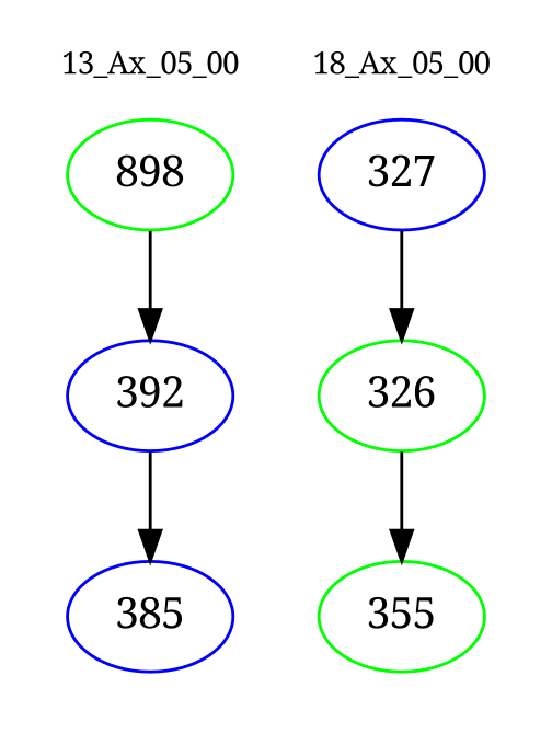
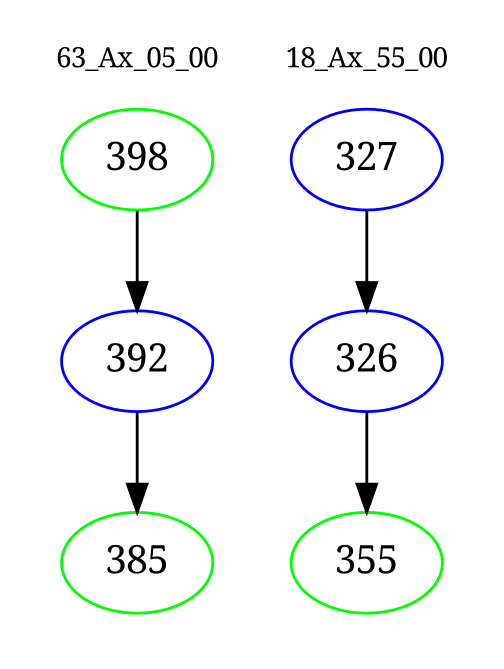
  digraph {
    fontname="Noto Serif"
    node [color=green fontname="Noto Serif"]
    edge [color=black fontname="Noto Serif"]
-   n1 [label=898]
+   n1 [label=398]
    n2 [color=blue label=392]
-   n3 [color=blue label=385]
+   n3 [label=385]
    n4 [color=blue label=327]
-   n5 [label=326]
+   n5 [color=blue label=326]
    n6 [label=355]
    subgraph cluster_1 {
      color=white
      fontsize=10
-     label="13_Ax_05_00"
+     label="63_Ax_05_00"
      n1
      n2
      n3
    }
    subgraph cluster_2 {
      color=white
      fontsize=10
-     label="18_Ax_05_00"
+     label="18_Ax_55_00"
      n4
      n5
      n6
    }
    n1 -> n2
    n2 -> n3
    n4 -> n5
    n5 -> n6
  }
